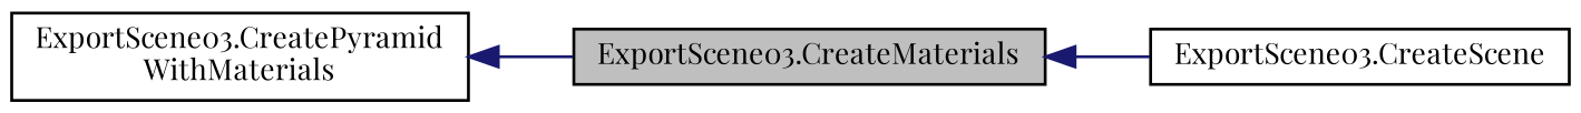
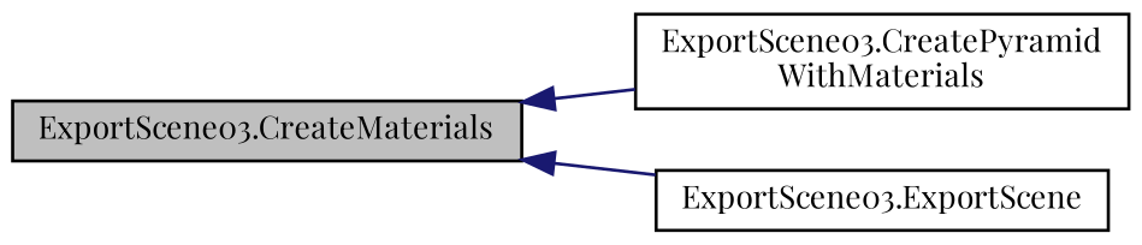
  digraph {
    fontname="Playfair Display"
    rankdir=LR
    node [color=black fillcolor=white fontname="Playfair Display" fontsize=10 shape=record style=filled]
    edge [color=midnightblue dir=back fontname="Playfair Display" fontsize=10 labelfontname=Helvetica labelfontsize=10 style=solid]
    n1 [fillcolor=grey75 fontcolor=black height=0.2 label="ExportScene03.CreateMaterials" width=0.4]
    n2 [height=0.2 label="ExportScene03.CreatePyramid\lWithMaterials" width=0.4]
-   n3 [height=0.2 label="ExportScene03.CreateScene" width=0.4]
-   n2 -> n1
+   n3 [height=0.2 label="ExportScene03.ExportScene" width=0.4]
+   n1 -> n2
    n1 -> n3
  }
